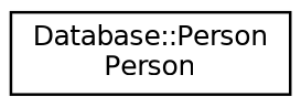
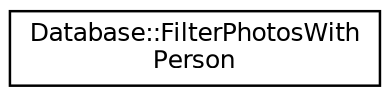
  digraph {
    rankdir=LR
-   n1 [color=black fillcolor=white fontname=Helvetica fontsize=10 height=0.2 label="Database::Person\lPerson" shape=record style=filled width=0.4]
+   n1 [color=black fillcolor=white fontname=Helvetica fontsize=10 height=0.2 label="Database::FilterPhotosWith\lPerson" shape=record style=filled width=0.4]
  }
